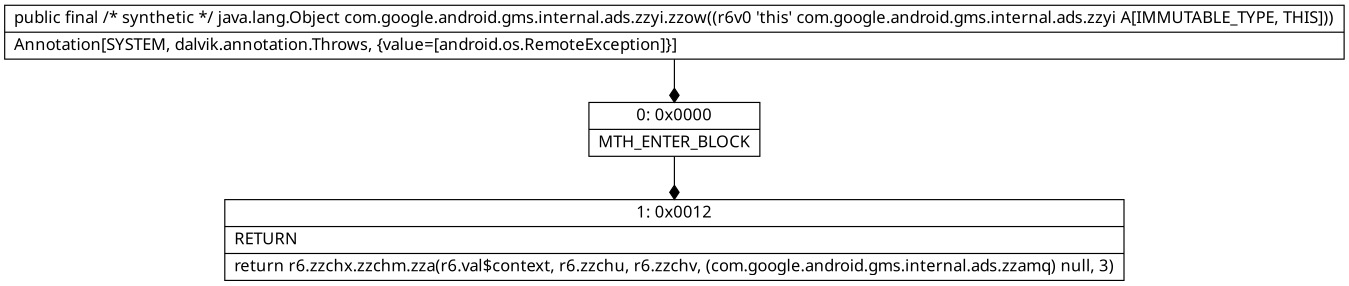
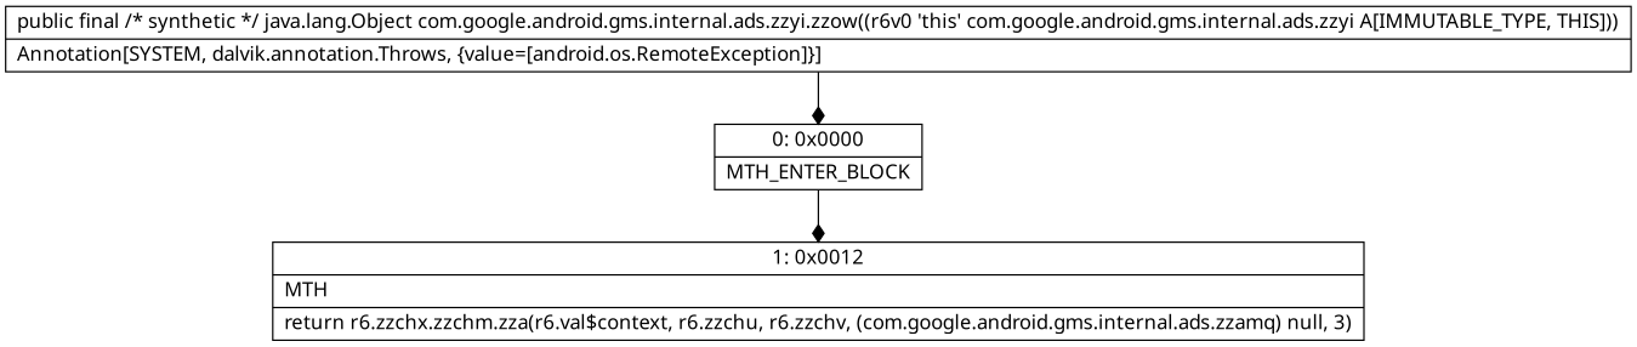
  digraph {
    fontname="Noto Sans"
    node [shape=record fontname="Noto Sans"]
    edge [arrowhead=diamond fontname="Noto Sans"]
    n1 [label="{0\:\ 0x0000|MTH_ENTER_BLOCK\l}"]
-   n2 [label="{1\:\ 0x0012|RETURN\l|return r6.zzchx.zzchm.zza(r6.val$context, r6.zzchu, r6.zzchv, (com.google.android.gms.internal.ads.zzamq) null, 3)\l}"]
+   n2 [label="{1\:\ 0x0012|MTH\l|return r6.zzchx.zzchm.zza(r6.val$context, r6.zzchu, r6.zzchv, (com.google.android.gms.internal.ads.zzamq) null, 3)\l}"]
    n3 [label="{public final \/* synthetic *\/ java.lang.Object com.google.android.gms.internal.ads.zzyi.zzow((r6v0 'this' com.google.android.gms.internal.ads.zzyi A[IMMUTABLE_TYPE, THIS]))  | Annotation[SYSTEM, dalvik.annotation.Throws, \{value=[android.os.RemoteException]\}]\l}"]
    n1 -> n2
    n3 -> n1
  }
